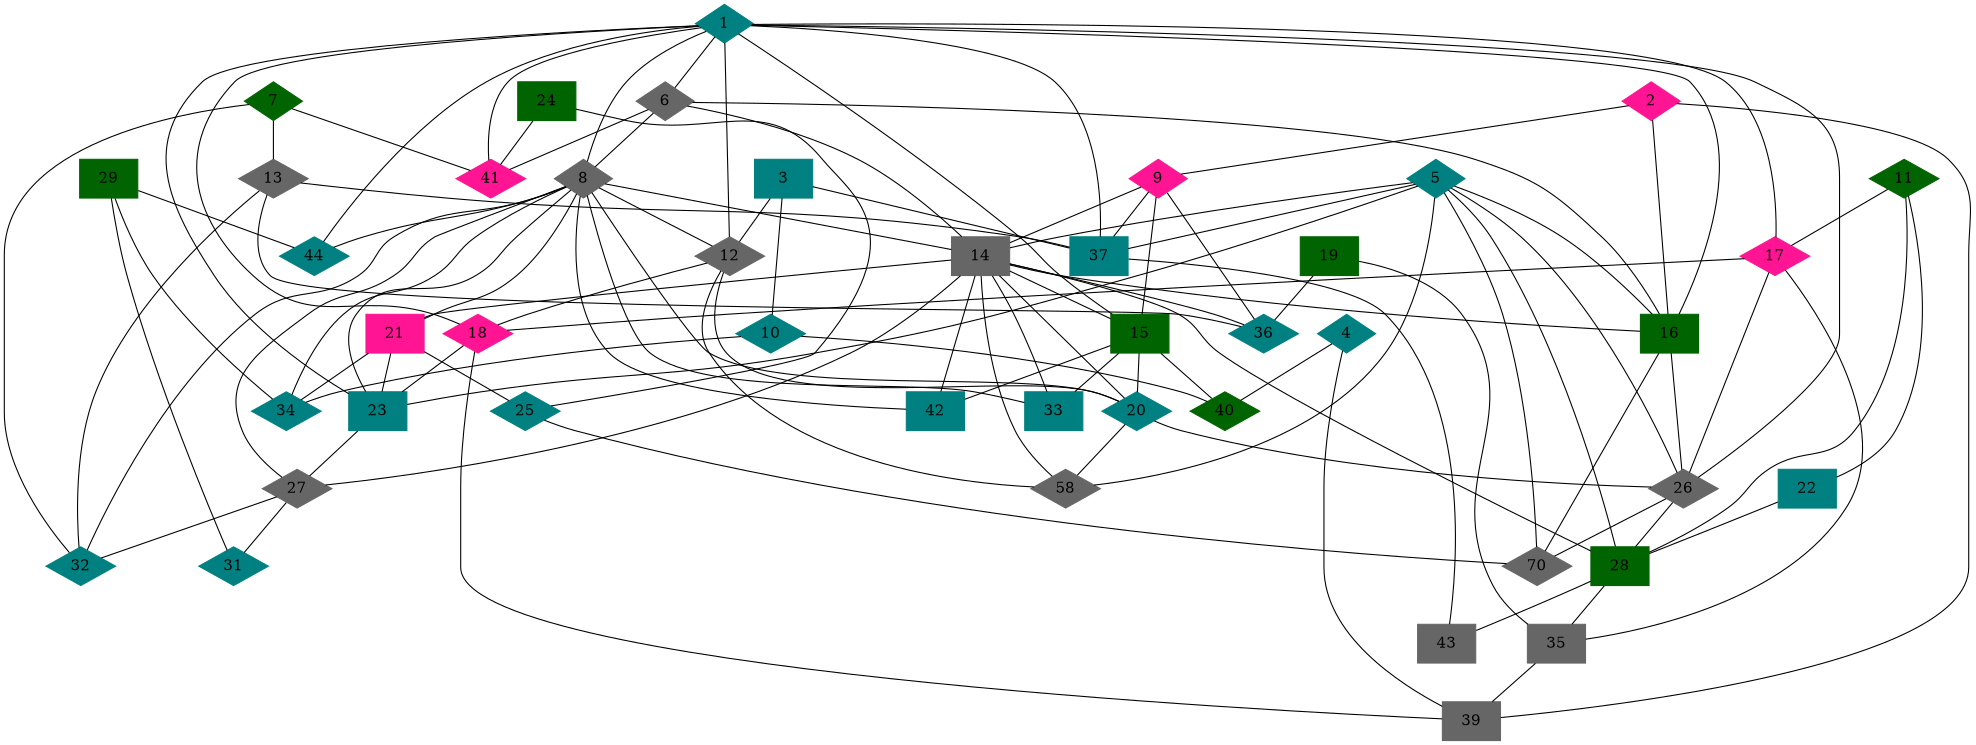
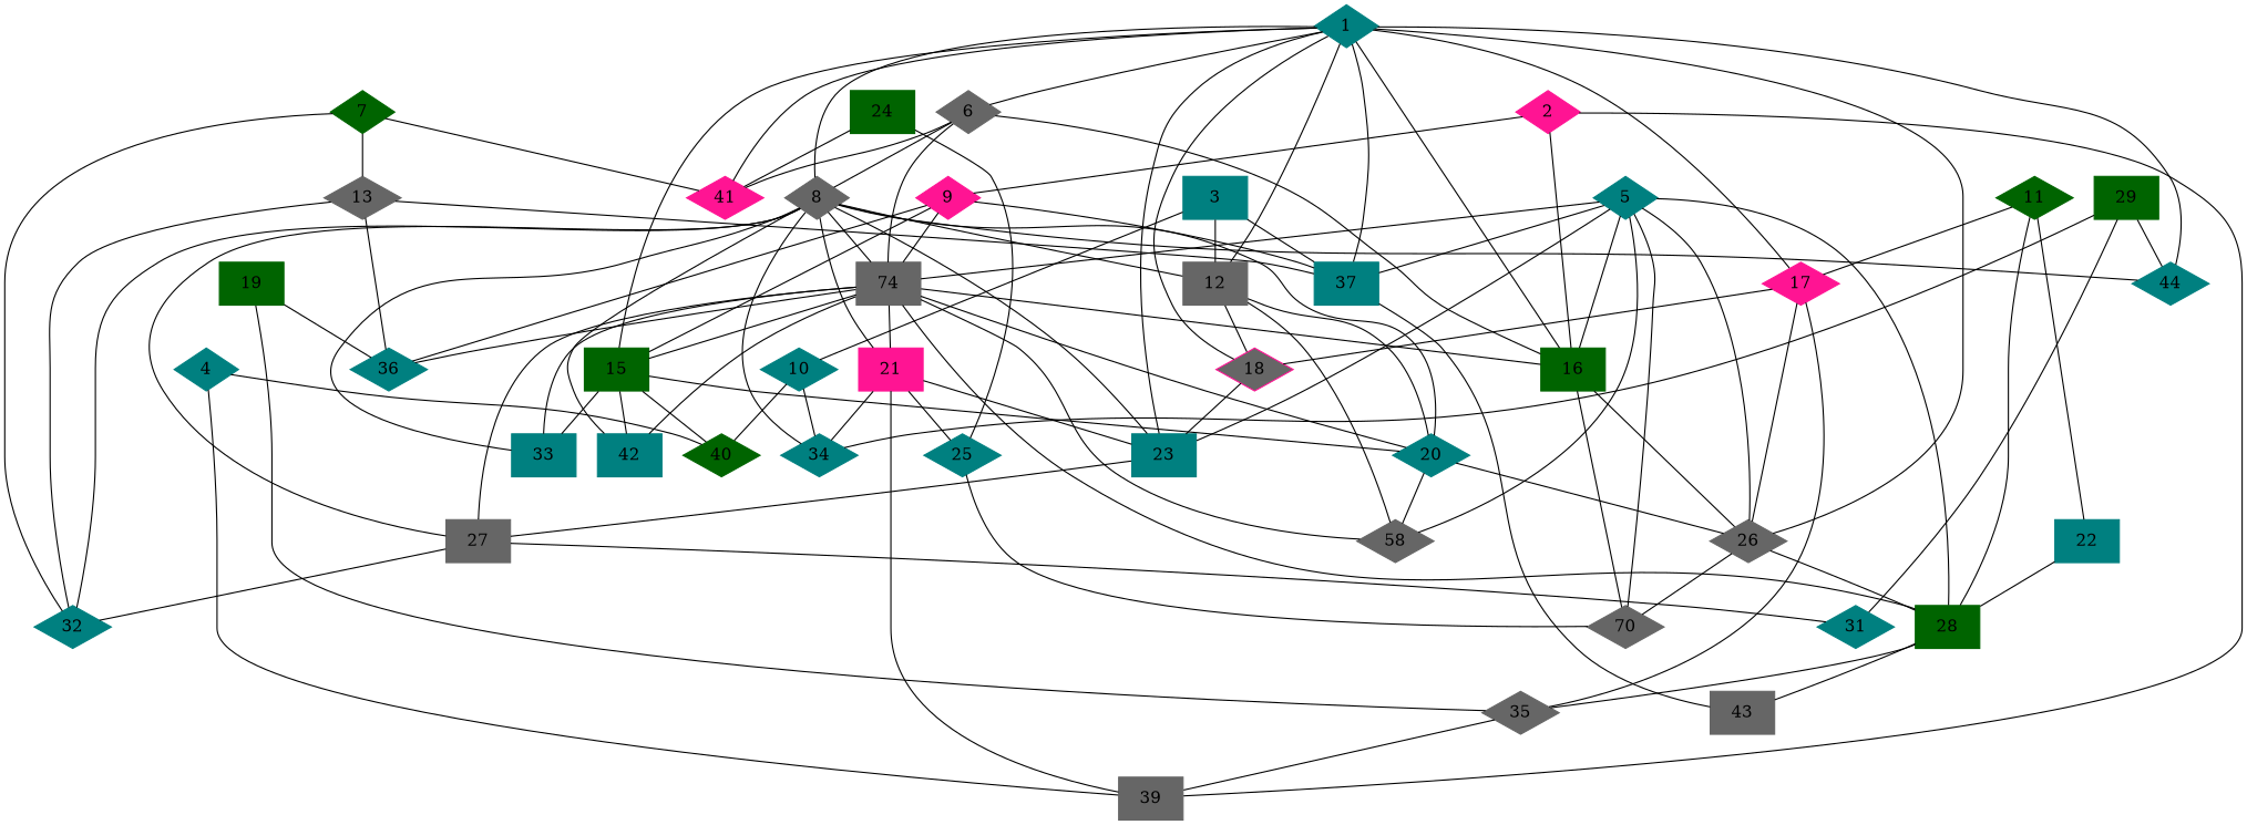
  graph {
    node [color=teal shape=diamond style=filled]
    edge [weight=1.0]
    6 [color=gray40]
    1
    8 [color=gray40]
-   12 [color=gray40]
+   12 [color=gray40 shape=box]
    15 [color=darkgreen shape=box]
    16 [color=darkgreen shape=box]
    17 [color=deeppink]
-   18 [color=deeppink]
+   18 [color=deeppink fillcolor=gray40]
    23 [shape=box]
    26 [color=gray40]
    37 [shape=box]
    41 [color=deeppink]
    44
-   14 [color=gray40 shape=box]
+   14 [color=gray40 shape=box label=74]
    32
    20
    21 [color=deeppink shape=box]
-   27 [color=gray40]
+   27 [color=gray40 shape=box]
    33 [shape=box]
    34
    42 [shape=box]
    n22 [color=gray40 label=58]
    40 [color=darkgreen]
    n24 [color=gray40 label=70]
-   35 [color=gray40 shape=box]
+   35 [color=gray40]
    39 [color=gray40 shape=box]
    28 [color=darkgreen shape=box]
    43 [color=gray40 shape=box]
    2 [color=deeppink]
    9 [color=deeppink]
    36
    3 [shape=box]
    10
    4
    5
    7 [color=darkgreen]
    13 [color=gray40]
    25
    31
    11 [color=darkgreen]
    22 [shape=box]
    19 [color=darkgreen shape=box]
    24 [color=darkgreen shape=box]
    29 [color=darkgreen shape=box]
    6 -- 8
    6 -- 16
    6 -- 41
    6 -- 14
    1 -- 6
    1 -- 8
    1 -- 12
    1 -- 15
    1 -- 16
    1 -- 17
    1 -- 18
    1 -- 23
    1 -- 26 [weight=2.0]
    1 -- 37
    1 -- 41
    1 -- 44
    8 -- 12
    8 -- 23
    8 -- 44 [weight=2.0]
    8 -- 14 [weight=2.0]
    8 -- 32
    8 -- 20
    8 -- 21
    8 -- 27
    8 -- 33
    8 -- 34
    8 -- 42
    12 -- 18
    12 -- 20
    12 -- n22
    15 -- 20
    15 -- 33
    15 -- 42
    15 -- 40 [weight=2.0]
    16 -- 26
    16 -- n24
    17 -- 18
    17 -- 26
    17 -- 35
    18 -- 23
-   18 -- 39
+   21 -- 39
    23 -- 27
    26 -- n24
    26 -- 28
    37 -- 43
    14 -- 15
    14 -- 16
    14 -- 20 [weight=2.0]
    14 -- 21
    14 -- 27 [weight=2.0]
    14 -- 33
    14 -- 42
    14 -- n22
    14 -- 28
    14 -- 36
    20 -- 26
    20 -- n22
    21 -- 23
    21 -- 34
    21 -- 25
    27 -- 32
    27 -- 31
    35 -- 39
    28 -- 35
    28 -- 43
    2 -- 16
    2 -- 39
    2 -- 9
    9 -- 15
    9 -- 37
    9 -- 14
    9 -- 36
    3 -- 12
    3 -- 37
    3 -- 10
    10 -- 34
    10 -- 40
    4 -- 40
    4 -- 39
    5 -- 16
    5 -- 23
    5 -- 26 [weight=2.0]
    5 -- 37
    5 -- 14 [weight=2.0]
    5 -- n22
    5 -- n24
    5 -- 28
    7 -- 41
    7 -- 32
    7 -- 13
    13 -- 37
    13 -- 32
    13 -- 36
    25 -- n24
    11 -- 17
    11 -- 28
    11 -- 22
    22 -- 28
    19 -- 35
    19 -- 36
    24 -- 41
    24 -- 25
    29 -- 44
    29 -- 34
    29 -- 31
  }
